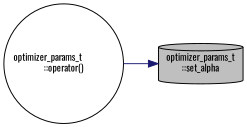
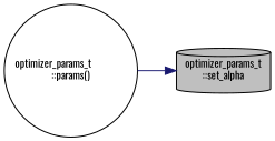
  digraph {
    rankdir=RL
    fontname=Oswald
    node [color=black fontname=Oswald fontsize=10 style=filled]
    n1 [fillcolor=grey75 fontcolor=black height=0.2 label="optimizer_params_t\l::set_alpha" shape=cylinder width=0.4]
-   n2 [fillcolor=white height=0.2 label="optimizer_params_t\l::operator()" shape=circle width=0.4]
+   n2 [fillcolor=white height=0.2 label="optimizer_params_t\l::params()" shape=circle width=0.4]
    n1 -> n2 [color=midnightblue dir=back fontname=Oswald fontsize=10 labelfontname=Helvetica labelfontsize=10 style=solid]
  }
